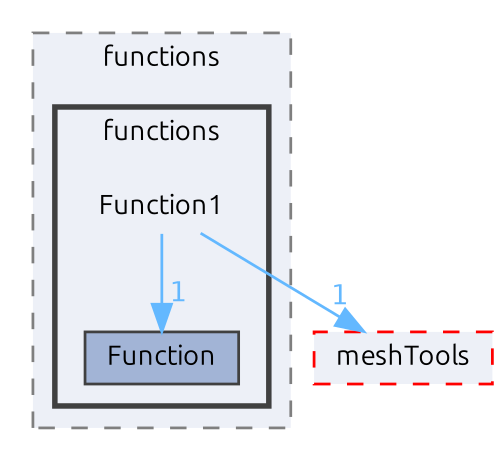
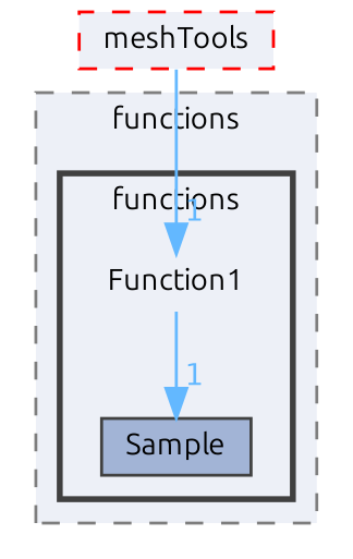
  digraph {
    compound=true
    fontname=Ubuntu
    node [fontname=Ubuntu fontsize=10 shape=box]
    edge [color=steelblue1 fontcolor=steelblue1 fontname=Ubuntu fontsize=10 headlabel=1 labeldistance=1.5 labelfontname=Helvetica labelfontsize=10]
    n1 [height=0.2 label=Function1 shape=plaintext width=0.4]
-   n2 [color=grey25 fillcolor="#a2b4d6" height=0.2 label=Function style=filled width=0.4]
+   n2 [color=grey25 fillcolor="#a2b4d6" height=0.2 label=Sample style=filled width=0.4]
    n3 [color=red fillcolor="#edf0f7" height=0.2 label=meshTools style="filled,dashed" width=0.4]
    subgraph cluster_1 {
      bgcolor="#edf0f7"
      fontsize=10
      label=functions
      pencolor=grey50
      style="filled,dashed"
      subgraph cluster_2 {
        bgcolor="#edf0f7"
        fontsize=10
        label=functions
        pencolor=grey25
        style="filled,bold"
        n1
        n2
      }
    }
    n1 -> n2
-   n1 -> n3
+   n3 -> n1
  }
